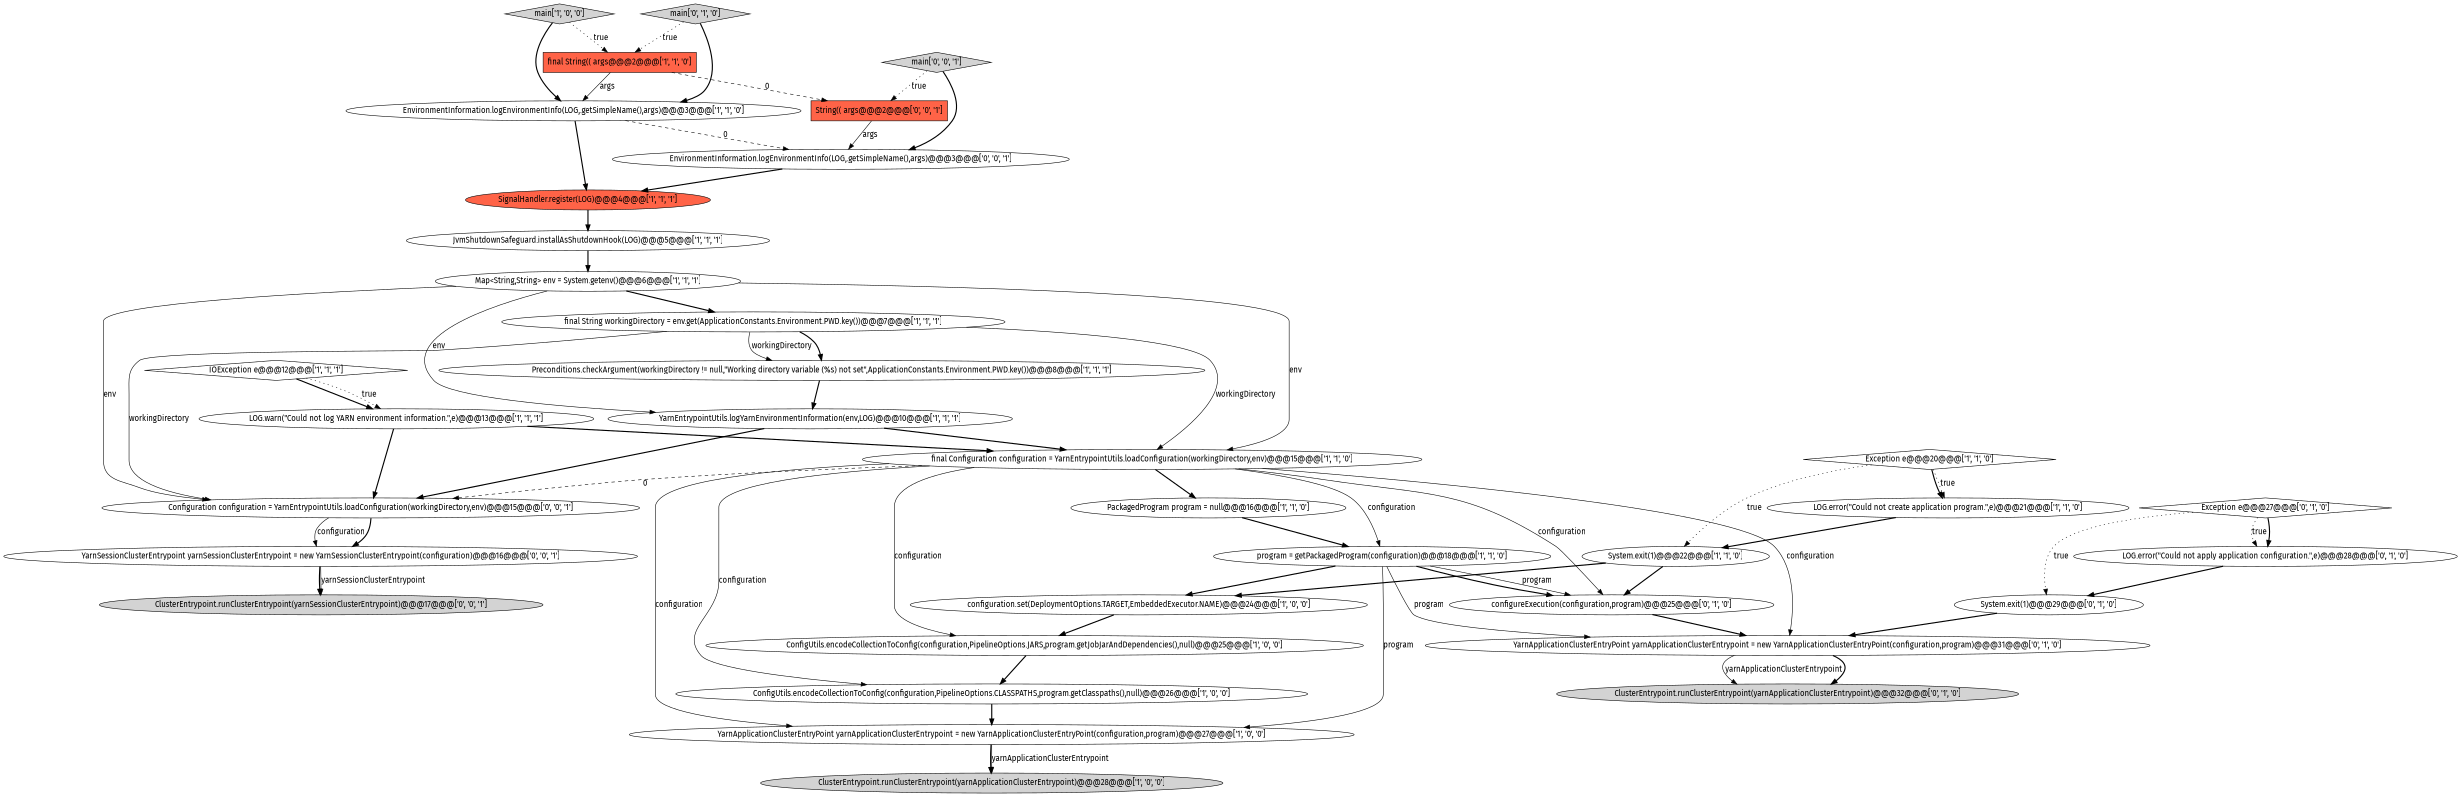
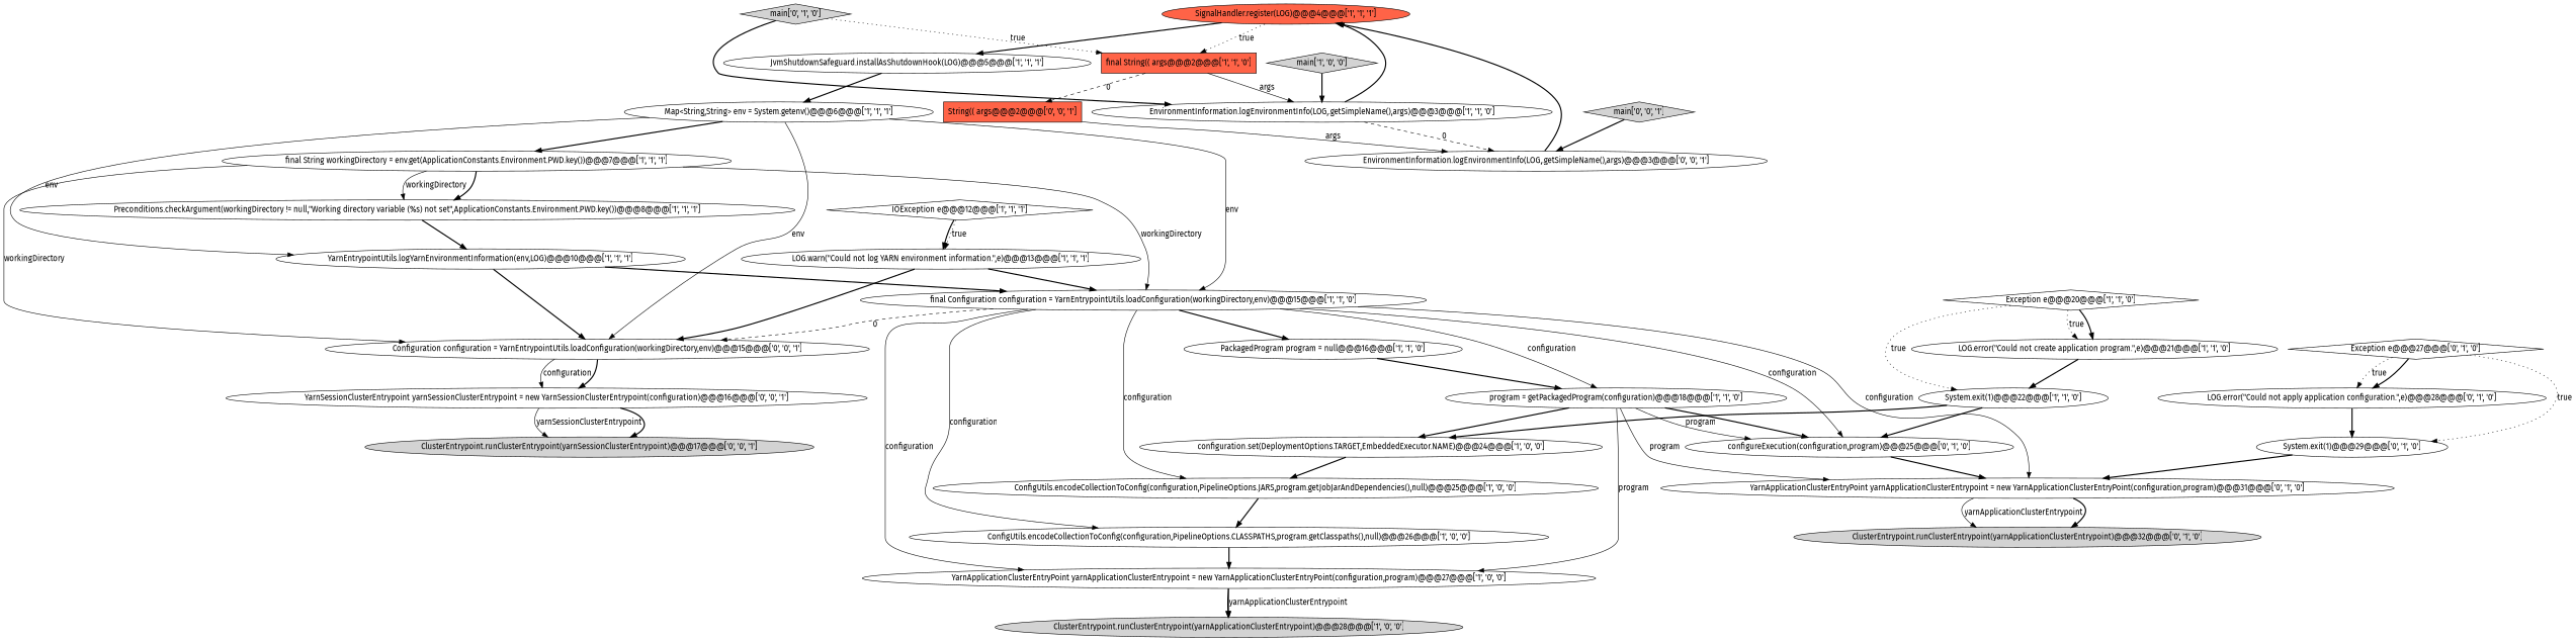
  digraph {
    fontname="Fira Sans"
    node [fillcolor=white fontname="Fira Sans" shape=ellipse style=filled]
    edge [fontname="Fira Sans" style=bold]
    n1 [label="final String workingDirectory = env.get(ApplicationConstants.Environment.PWD.key())@@@7@@@['1', '1', '1']"]
    n2 [label="final Configuration configuration = YarnEntrypointUtils.loadConfiguration(workingDirectory,env)@@@15@@@['1', '1', '0']"]
    n3 [label="Preconditions.checkArgument(workingDirectory != null,\"Working directory variable (%s) not set\",ApplicationConstants.Environment.PWD.key())@@@8@@@['1', '1', '1']"]
    n4 [label="Configuration configuration = YarnEntrypointUtils.loadConfiguration(workingDirectory,env)@@@15@@@['0', '0', '1']"]
    n5 [label="configureExecution(configuration,program)@@@25@@@['0', '1', '0']"]
    n6 [label="YarnApplicationClusterEntryPoint yarnApplicationClusterEntrypoint = new YarnApplicationClusterEntryPoint(configuration,program)@@@31@@@['0', '1', '0']"]
    n7 [label="ConfigUtils.encodeCollectionToConfig(configuration,PipelineOptions.CLASSPATHS,program.getClasspaths(),null)@@@26@@@['1', '0', '0']"]
    n8 [label="ConfigUtils.encodeCollectionToConfig(configuration,PipelineOptions.JARS,program.getJobJarAndDependencies(),null)@@@25@@@['1', '0', '0']"]
    n9 [label="YarnApplicationClusterEntryPoint yarnApplicationClusterEntrypoint = new YarnApplicationClusterEntryPoint(configuration,program)@@@27@@@['1', '0', '0']"]
    n10 [label="PackagedProgram program = null@@@16@@@['1', '1', '0']"]
    n11 [label="program = getPackagedProgram(configuration)@@@18@@@['1', '1', '0']"]
    n12 [label="YarnEntrypointUtils.logYarnEnvironmentInformation(env,LOG)@@@10@@@['1', '1', '1']"]
    n13 [label="YarnSessionClusterEntrypoint yarnSessionClusterEntrypoint = new YarnSessionClusterEntrypoint(configuration)@@@16@@@['0', '0', '1']"]
    n14 [fillcolor=lightgray label="ClusterEntrypoint.runClusterEntrypoint(yarnApplicationClusterEntrypoint)@@@32@@@['0', '1', '0']"]
    n15 [fillcolor=lightgray label="ClusterEntrypoint.runClusterEntrypoint(yarnApplicationClusterEntrypoint)@@@28@@@['1', '0', '0']"]
    n16 [label="configuration.set(DeploymentOptions.TARGET,EmbeddedExecutor.NAME)@@@24@@@['1', '0', '0']"]
    n17 [label="Exception e@@@20@@@['1', '1', '0']" shape=diamond]
    n18 [label="System.exit(1)@@@22@@@['1', '1', '0']"]
    n19 [label="LOG.error(\"Could not create application program.\",e)@@@21@@@['1', '1', '0']"]
    n20 [label="JvmShutdownSafeguard.installAsShutdownHook(LOG)@@@5@@@['1', '1', '1']"]
    n21 [label="Map<String,String> env = System.getenv()@@@6@@@['1', '1', '1']"]
    n22 [label="System.exit(1)@@@29@@@['0', '1', '0']"]
    n23 [label="IOException e@@@12@@@['1', '1', '1']" shape=diamond]
    n24 [label="LOG.warn(\"Could not log YARN environment information.\",e)@@@13@@@['1', '1', '1']"]
    n25 [fillcolor=lightgray label="main['0', '1', '0']" shape=diamond]
    n26 [fillcolor=tomato label="final String(( args@@@2@@@['1', '1', '0']" shape=box]
    n27 [label="EnvironmentInformation.logEnvironmentInfo(LOG,.getSimpleName(),args)@@@3@@@['1', '1', '0']"]
    n28 [fillcolor=tomato label="String(( args@@@2@@@['0', '0', '1']" shape=box]
    n29 [label="EnvironmentInformation.logEnvironmentInfo(LOG,.getSimpleName(),args)@@@3@@@['0', '0', '1']"]
    n30 [fillcolor=tomato label="SignalHandler.register(LOG)@@@4@@@['1', '1', '1']"]
    n31 [fillcolor=lightgray label="ClusterEntrypoint.runClusterEntrypoint(yarnSessionClusterEntrypoint)@@@17@@@['0', '0', '1']"]
    n32 [label="LOG.error(\"Could not apply application configuration.\",e)@@@28@@@['0', '1', '0']"]
    n33 [fillcolor=lightgray label="main['0', '0', '1']" shape=diamond]
    n34 [label="Exception e@@@27@@@['0', '1', '0']" shape=diamond]
    n35 [fillcolor=lightgray label="main['1', '0', '0']" shape=diamond]
    n1 -> n2 [label=workingDirectory style=solid]
    n1 -> n3
    n1 -> n3 [label=workingDirectory style=solid]
    n1 -> n4 [label=workingDirectory style=solid]
    n2 -> n4 [label=0 style=dashed]
    n2 -> n5 [label=configuration style=solid]
    n2 -> n6 [label=configuration style=solid]
    n2 -> n7 [label=configuration style=solid]
    n2 -> n8 [label=configuration style=solid]
    n2 -> n9 [label=configuration style=solid]
    n2 -> n10
    n2 -> n11 [label=configuration style=solid]
    n3 -> n12
    n4 -> n13 [label=configuration style=solid]
    n4 -> n13
    n5 -> n6
    n6 -> n14 [label=yarnApplicationClusterEntrypoint style=solid]
    n6 -> n14
    n7 -> n9
    n8 -> n7
    n9 -> n15
    n9 -> n15 [label=yarnApplicationClusterEntrypoint style=solid]
    n10 -> n11
    n11 -> n5
    n11 -> n5 [label=program style=solid]
    n11 -> n6 [label=program style=solid]
    n11 -> n9 [label=program style=solid]
    n11 -> n16
    n12 -> n2
    n12 -> n4
    n13 -> n31 [label=yarnSessionClusterEntrypoint style=solid]
    n13 -> n31
    n16 -> n8
    n17 -> n18 [label=true style=dotted]
    n17 -> n19
    n17 -> n19 [label=true style=dotted]
    n18 -> n5
    n18 -> n16
    n19 -> n18
    n20 -> n21
    n21 -> n1
    n21 -> n2 [label=env style=solid]
    n21 -> n4 [label=env style=solid]
    n21 -> n12 [label=env style=solid]
    n22 -> n6
    n23 -> n24
    n23 -> n24 [label=true style=dotted]
    n24 -> n2
    n24 -> n4
    n25 -> n26 [label=true style=dotted]
    n25 -> n27
    n26 -> n27 [label=args style=solid]
    n26 -> n28 [label=0 style=dashed]
    n27 -> n29 [label=0 style=dashed]
    n27 -> n30
    n28 -> n29 [label=args style=solid]
    n29 -> n30
    n30 -> n20
    n32 -> n22
-   n33 -> n28 [label=true style=dotted]
    n33 -> n29
    n34 -> n22 [label=true style=dotted]
    n34 -> n32
    n34 -> n32 [label=true style=dotted]
-   n35 -> n26 [label=true style=dotted]
+   n30 -> n26 [label=true style=dotted]
    n35 -> n27
  }
